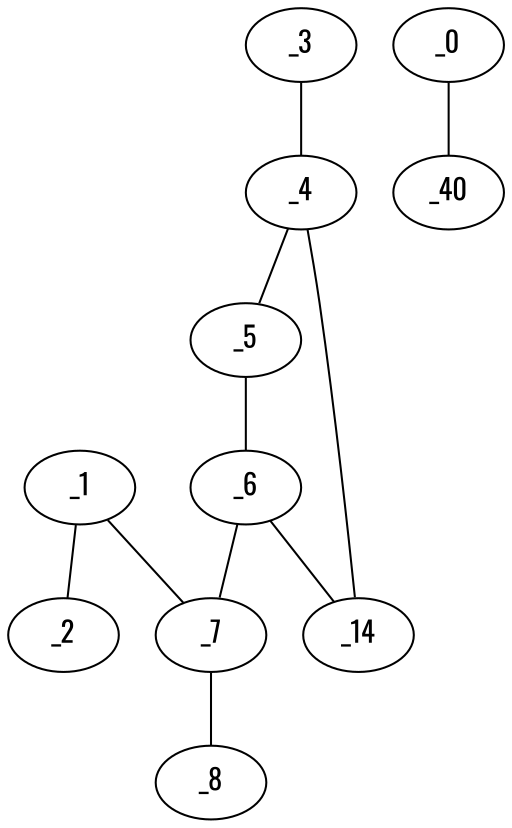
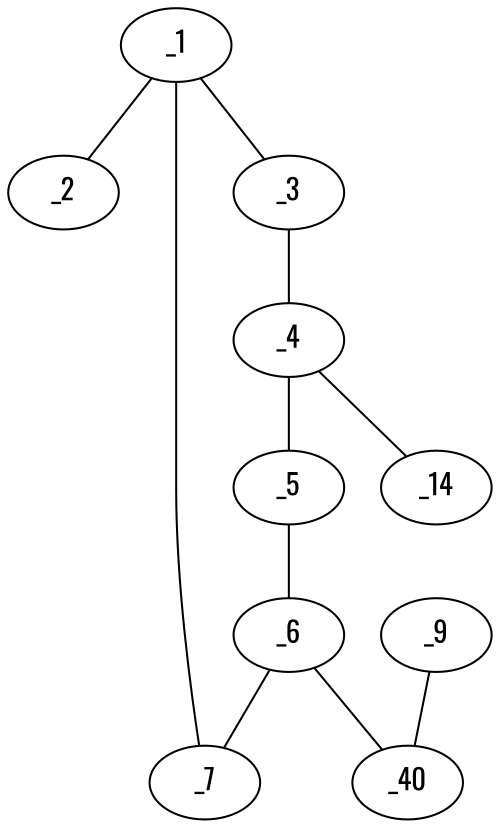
  graph {
    fontname=Oswald
    node [charge=0 chem=4 fontname=Oswald symbol="N  " x=4.5981 y=0]
    edge [fontname=Oswald valence=1]
    _1 [chem=1 symbol="C  " y=0.5]
    _2 [chem=2 symbol="O  " y=1.5]
    _3 [x=3.732]
    _7 [chem=1 symbol="C  " x=5.4641]
    _4 [chem=1 symbol="C  " x=3.7321 y=-1]
-   _8 [x=6.4152 y=0.309]
    _5 [y=-1.5]
    n8 [chem=2 label=_14 symbol="O  " x=2.866 y=-1.5]
    _6 [chem=1 symbol="C  " x=5.4641 y=-1]
    n10 [label=_40 x=6.4152 y=-1.309]
-   _9 [x=7.0029 y=-0.5 label=_0]
+   _9 [x=7.0029 y=-0.5]
    _1 -- _2
+   _1 -- _3
    _1 -- _7 [valence=2]
    _3 -- _4 [valence=2]
-   _7 -- _8
    _4 -- _5
    _4 -- n8
    _5 -- _6 [valence=2]
    _6 -- _7
-   _6 -- n8
+   _6 -- n10
    _9 -- n10
  }
